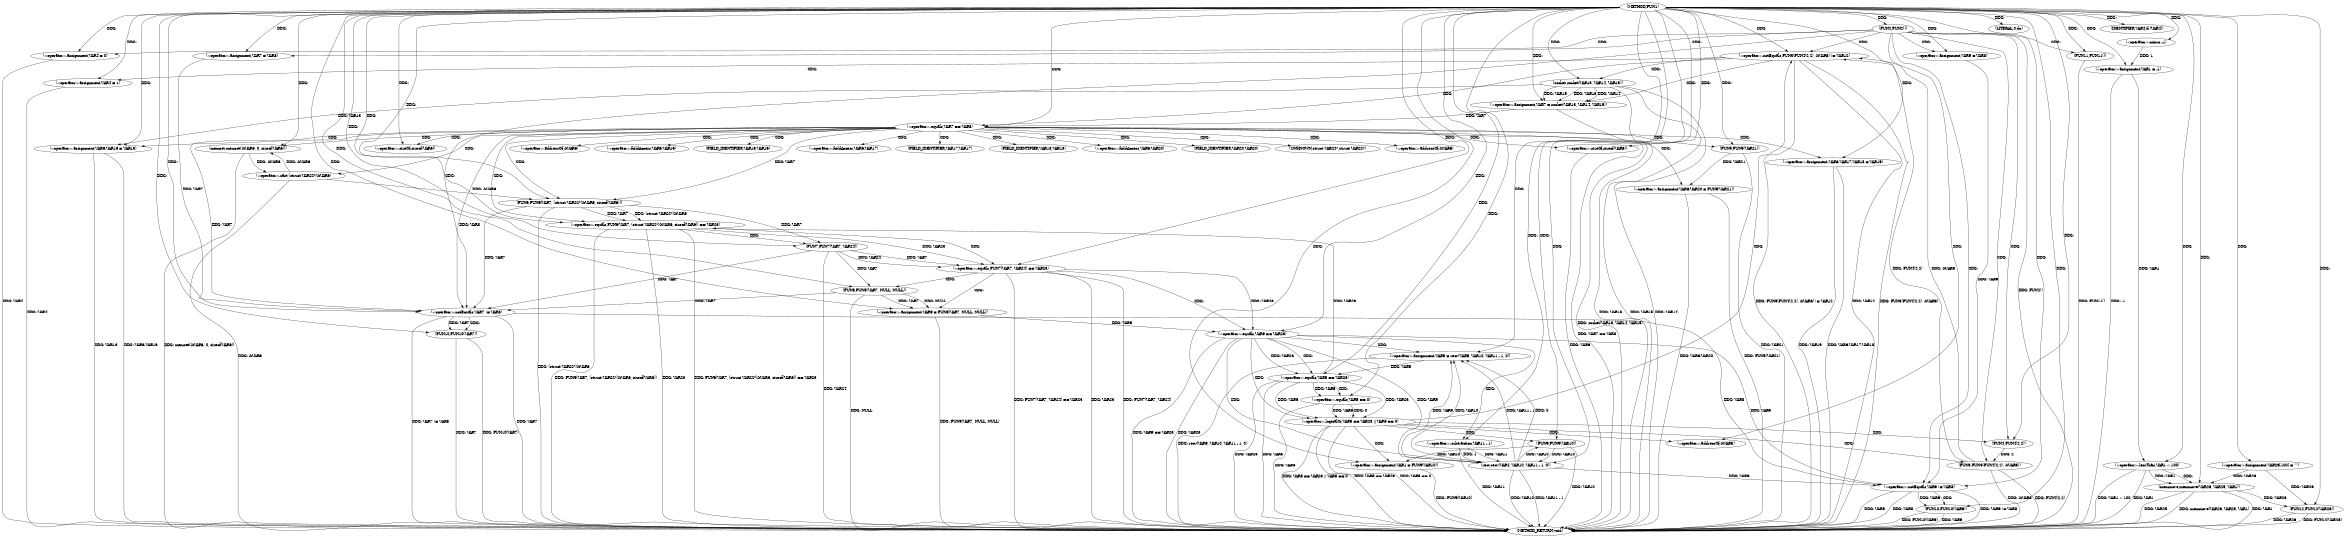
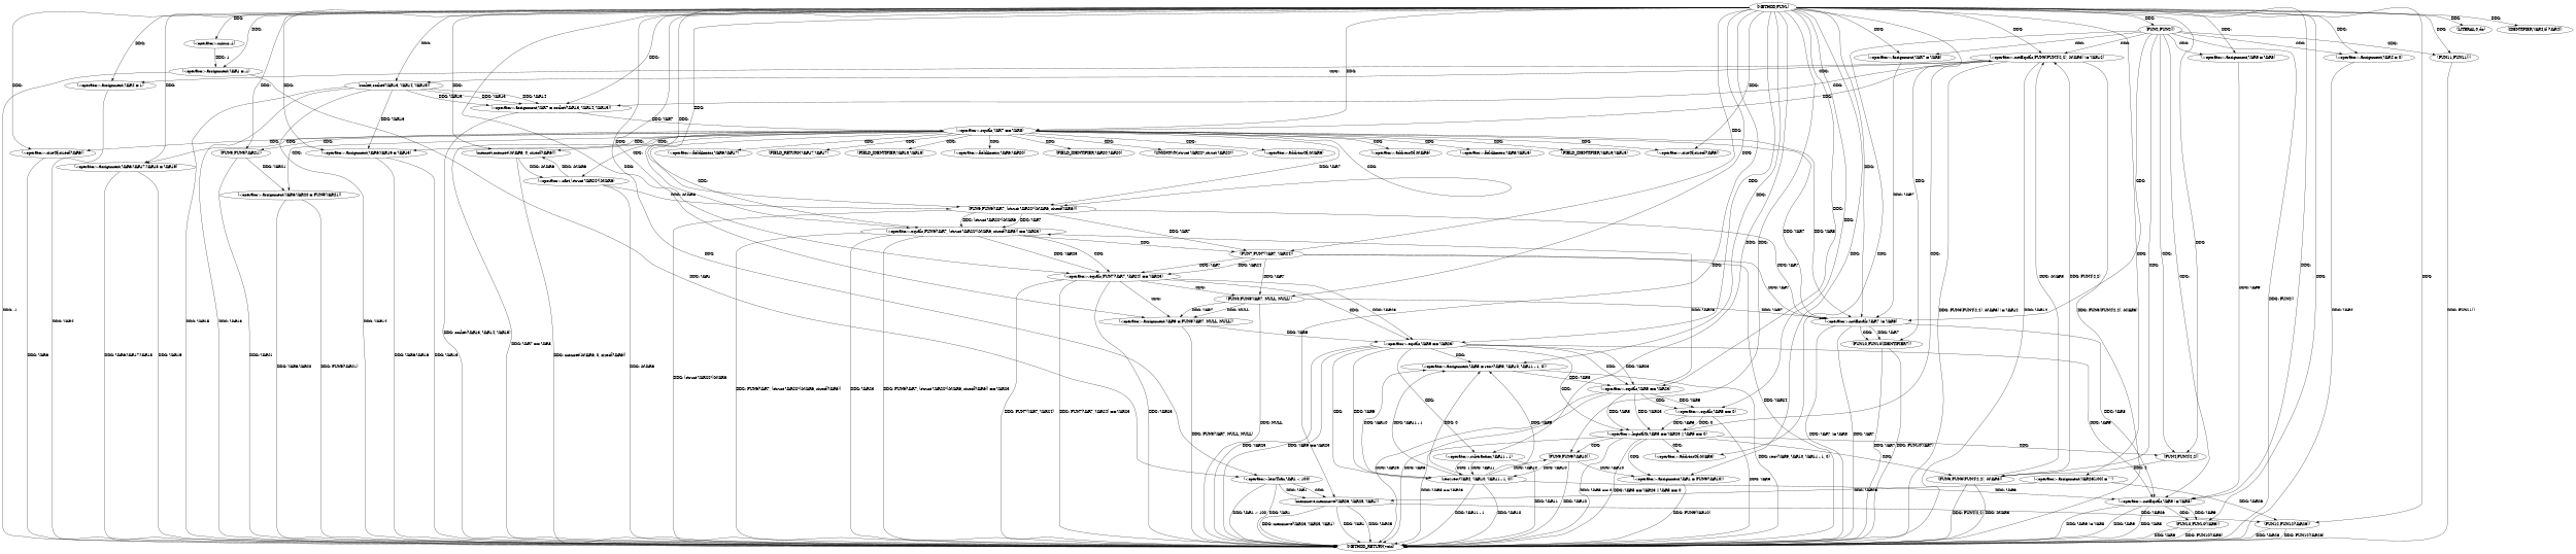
  digraph {
    n1 [label="(METHOD,FUN1)"]
    n2 [label="(<operator>.assignment,VAR1 = -1)"]
    n3 [label="(<operator>.minus,-1)"]
    n4 [label="(FUN2,FUN2())"]
    n5 [label="(<operator>.assignment,VAR4 = 0)"]
    n6 [label="(<operator>.assignment,VAR7 = VAR8)"]
    n7 [label="(<operator>.assignment,VAR9 = VAR8)"]
    n8 [label="(<operator>.notEquals,FUN3(FUN4(2,2), &VAR3) != VAR12)"]
    n9 [label="(FUN4,FUN4(2,2))"]
    n10 [label="(<operator>.assignment,VAR4 = 1)"]
    n11 [label="(<operator>.assignment,VAR7 = socket(VAR13, VAR14, VAR15))"]
    n12 [label="(socket,socket(VAR13, VAR14, VAR15))"]
    n13 [label="(<operator>.equals,VAR7 == VAR8)"]
    n14 [label="(memset,memset(&VAR6, 0, sizeof(VAR6)))"]
    n15 [label="(<operator>.sizeOf,sizeof(VAR6))"]
    n16 [label="(<operator>.assignment,VAR6.VAR16 = VAR13)"]
    n17 [label="(<operator>.assignment,VAR6.VAR17.VAR18 = VAR19)"]
    n18 [label="(FUN5,FUN5(VAR21))"]
    n19 [label="(<operator>.equals,FUN6(VAR7, (struct VAR22*)&VAR6, sizeof(VAR6)) == VAR23)"]
    n20 [label="(FUN6,FUN6(VAR7, (struct VAR22*)&VAR6, sizeof(VAR6)))"]
    n21 [label="(<operator>.sizeOf,sizeof(VAR6))"]
    n22 [label="(<operator>.equals,FUN7(VAR7, VAR24) == VAR23)"]
    n23 [label="(FUN7,FUN7(VAR7, VAR24))"]
    n24 [label="(<operator>.assignment,VAR9 = FUN8(VAR7, NULL, NULL))"]
    n25 [label="(FUN8,FUN8(VAR7, NULL, NULL))"]
    n26 [label="(<operator>.equals,VAR9 == VAR23)"]
    n27 [label="(<operator>.assignment,VAR5 = recv(VAR9, VAR10, VAR11 - 1, 0))"]
    n28 [label="(recv,recv(VAR4, VAR10, VAR11 - 1, 0))"]
    n29 [label="(<operator>.subtraction,VAR11 - 1)"]
    n30 [label="(<operator>.equals,VAR5 == VAR23)"]
    n31 [label="(<operator>.equals,VAR5 == 0)"]
    n32 [label="(<operator>.assignment,VAR1 = FUN9(VAR10))"]
    n33 [label="(FUN9,FUN9(VAR10))"]
    n34 [label="(LITERAL,0,do)"]
    n35 [label="(<operator>.notEquals,VAR7 != VAR8)"]
-   n36 [label="(FUN10,FUN10(VAR7))"]
+   n36 [label="(FUN10,FUN10(IDENTIFIER7))"]
    n37 [label="(<operator>.notEquals,VAR9 != VAR8)"]
    n38 [label="(FUN10,FUN10(VAR9))"]
    n39 [label="(IDENTIFIER,VAR4,if (VAR4))"]
    n40 [label="(FUN11,FUN11())"]
    n41 [label="(<operator>.assignment,VAR26[100] = \"\")"]
    n42 [label="(<operator>.lessThan,VAR1 < 100)"]
    n43 [label="(memmove,memmove(VAR26, VAR25, VAR1))"]
    n44 [label="(FUN12,FUN12(VAR26))"]
    n45 [label="(METHOD_RETURN,void)"]
    n46 [label="(FUN3,FUN3(FUN4(2,2), &VAR3))"]
    n47 [label="(<operator>.addressOf,&VAR3)"]
    n48 [label="(<operator>.assignment,VAR6.VAR20 = FUN5(VAR21))"]
    n49 [label="(<operator>.cast,(struct VAR22*)&VAR6)"]
    n50 [label="(<operator>.addressOf,&VAR6)"]
    n51 [label="(<operator>.fieldAccess,VAR6.VAR16)"]
    n52 [label="(FIELD_IDENTIFIER,VAR16,VAR16)"]
    n53 [label="(<operator>.fieldAccess,VAR6.VAR17)"]
-   n54 [label="(FIELD_IDENTIFIER,VAR17,VAR17)"]
+   n54 [label="(FIELD_RETURN,VAR17,VAR17)"]
    n55 [label="(FIELD_IDENTIFIER,VAR18,VAR18)"]
    n56 [label="(<operator>.fieldAccess,VAR6.VAR20)"]
    n57 [label="(FIELD_IDENTIFIER,VAR20,VAR20)"]
    n58 [label="(UNKNOWN,struct VAR22*,struct VAR22*)"]
    n59 [label="(<operator>.addressOf,&VAR6)"]
    n60 [label="(<operator>.logicalOr,VAR5 == VAR23 || VAR5 == 0)"]
    n1 -> n2 [label="DDG: "]
    n1 -> n3 [label="DDG: "]
    n1 -> n4 [label="DDG: "]
    n1 -> n5 [label="DDG: "]
    n1 -> n6 [label="DDG: "]
    n1 -> n7 [label="DDG: "]
    n1 -> n8 [label="DDG: "]
    n1 -> n9 [label="DDG: "]
    n1 -> n10 [label="DDG: "]
    n1 -> n11 [label="DDG: "]
    n1 -> n12 [label="DDG: "]
    n1 -> n13 [label="DDG: "]
    n1 -> n14 [label="DDG: "]
    n1 -> n15 [label="DDG: "]
    n1 -> n16 [label="DDG: "]
    n1 -> n17 [label="DDG: "]
    n1 -> n18 [label="DDG: "]
    n1 -> n19 [label="DDG: "]
    n1 -> n20 [label="DDG: "]
    n1 -> n21 [label="DDG: "]
    n1 -> n22 [label="DDG: "]
    n1 -> n23 [label="DDG: "]
    n1 -> n24 [label="DDG: "]
    n1 -> n25 [label="DDG: "]
    n1 -> n26 [label="DDG: "]
    n1 -> n27 [label="DDG: "]
-   n1 -> n28 [label="DDG: "]
    n1 -> n29 [label="DDG: "]
    n1 -> n30 [label="DDG: "]
    n1 -> n31 [label="DDG: "]
    n1 -> n32 [label="DDG: "]
    n1 -> n33 [label="DDG: "]
    n1 -> n34 [label="DDG: "]
    n1 -> n35 [label="DDG: "]
    n1 -> n36 [label="DDG: "]
    n1 -> n37 [label="DDG: "]
    n1 -> n38 [label="DDG: "]
    n1 -> n39 [label="DDG: "]
    n1 -> n40 [label="DDG: "]
    n1 -> n41 [label="DDG: "]
    n1 -> n42 [label="DDG: "]
    n1 -> n43 [label="DDG: "]
    n1 -> n44 [label="DDG: "]
    n2 -> n42 [label="DDG: VAR1"]
    n2 -> n45 [label="DDG: -1"]
    n3 -> n2 [label="DDG: 1"]
    n4 -> n5 [label="CDG: "]
    n4 -> n6 [label="CDG: "]
    n4 -> n7 [label="CDG: "]
    n4 -> n8 [label="CDG: "]
    n4 -> n9 [label="CDG: "]
    n4 -> n35 [label="CDG: "]
    n4 -> n37 [label="CDG: "]
    n4 -> n40 [label="CDG: "]
    n4 -> n45 [label="DDG: FUN2()"]
    n4 -> n46 [label="CDG: "]
    n4 -> n47 [label="CDG: "]
    n5 -> n45 [label="DDG: VAR4"]
    n6 -> n35 [label="DDG: VAR7"]
    n7 -> n37 [label="DDG: VAR9"]
    n8 -> n10 [label="CDG: "]
    n8 -> n11 [label="CDG: "]
    n8 -> n12 [label="CDG: "]
    n8 -> n13 [label="CDG: "]
    n8 -> n45 [label="DDG: FUN3(FUN4(2,2), &VAR3) != VAR12"]
    n8 -> n45 [label="DDG: VAR12"]
    n8 -> n45 [label="DDG: FUN3(FUN4(2,2), &VAR3)"]
    n9 -> n46 [label="DDG: 2"]
    n10 -> n45 [label="DDG: VAR4"]
    n11 -> n13 [label="DDG: VAR7"]
    n11 -> n45 [label="DDG: socket(VAR13, VAR14, VAR15)"]
    n12 -> n11 [label="DDG: VAR13"]
    n12 -> n11 [label="DDG: VAR14"]
    n12 -> n11 [label="DDG: VAR15"]
    n12 -> n16 [label="DDG: VAR13"]
    n12 -> n45 [label="DDG: VAR15"]
    n12 -> n45 [label="DDG: VAR13"]
    n12 -> n45 [label="DDG: VAR14"]
    n13 -> n14 [label="CDG: "]
    n13 -> n15 [label="CDG: "]
    n13 -> n16 [label="CDG: "]
    n13 -> n17 [label="CDG: "]
    n13 -> n18 [label="CDG: "]
    n13 -> n19 [label="CDG: "]
    n13 -> n20 [label="DDG: VAR7"]
    n13 -> n20 [label="CDG: "]
    n13 -> n21 [label="CDG: "]
    n13 -> n35 [label="DDG: VAR7"]
    n13 -> n35 [label="DDG: VAR8"]
    n13 -> n45 [label="DDG: VAR7 == VAR8"]
    n13 -> n48 [label="CDG: "]
    n13 -> n49 [label="CDG: "]
    n13 -> n50 [label="CDG: "]
    n13 -> n51 [label="CDG: "]
    n13 -> n52 [label="CDG: "]
    n13 -> n53 [label="CDG: "]
    n13 -> n54 [label="CDG: "]
    n13 -> n55 [label="CDG: "]
    n13 -> n56 [label="CDG: "]
    n13 -> n57 [label="CDG: "]
    n13 -> n58 [label="CDG: "]
    n13 -> n59 [label="CDG: "]
    n14 -> n45 [label="DDG: memset(&VAR6, 0, sizeof(VAR6))"]
    n14 -> n49 [label="DDG: &VAR6"]
    n16 -> n45 [label="DDG: VAR6.VAR16"]
    n16 -> n45 [label="DDG: VAR13"]
    n17 -> n45 [label="DDG: VAR19"]
    n17 -> n45 [label="DDG: VAR6.VAR17.VAR18"]
    n18 -> n45 [label="DDG: VAR21"]
    n18 -> n48 [label="DDG: VAR21"]
    n19 -> n22 [label="DDG: VAR23"]
    n19 -> n22 [label="CDG: "]
    n19 -> n23 [label="CDG: "]
    n19 -> n45 [label="DDG: FUN6(VAR7, (struct VAR22*)&VAR6, sizeof(VAR6))"]
    n19 -> n45 [label="DDG: VAR23"]
    n19 -> n45 [label="DDG: FUN6(VAR7, (struct VAR22*)&VAR6, sizeof(VAR6)) == VAR23"]
    n20 -> n19 [label="DDG: VAR7"]
    n20 -> n19 [label="DDG: (struct VAR22*)&VAR6"]
    n20 -> n23 [label="DDG: VAR7"]
    n20 -> n35 [label="DDG: VAR7"]
    n20 -> n45 [label="DDG: (struct VAR22*)&VAR6"]
    n21 -> n45 [label="DDG: VAR6"]
    n22 -> n24 [label="CDG: "]
    n22 -> n25 [label="CDG: "]
    n22 -> n26 [label="DDG: VAR23"]
    n22 -> n26 [label="CDG: "]
    n22 -> n45 [label="DDG: VAR23"]
    n22 -> n45 [label="DDG: FUN7(VAR7, VAR24)"]
    n22 -> n45 [label="DDG: FUN7(VAR7, VAR24) == VAR23"]
    n23 -> n22 [label="DDG: VAR7"]
    n23 -> n22 [label="DDG: VAR24"]
    n23 -> n25 [label="DDG: VAR7"]
    n23 -> n35 [label="DDG: VAR7"]
    n23 -> n45 [label="DDG: VAR24"]
    n24 -> n26 [label="DDG: VAR9"]
    n24 -> n45 [label="DDG: FUN8(VAR7, NULL, NULL)"]
    n25 -> n24 [label="DDG: VAR7"]
    n25 -> n24 [label="DDG: NULL"]
    n25 -> n35 [label="DDG: VAR7"]
    n25 -> n45 [label="DDG: NULL"]
    n26 -> n27 [label="CDG: "]
    n26 -> n28 [label="DDG: VAR9"]
    n26 -> n28 [label="CDG: "]
    n26 -> n29 [label="CDG: "]
    n26 -> n30 [label="DDG: VAR23"]
    n26 -> n30 [label="CDG: "]
    n26 -> n37 [label="DDG: VAR9"]
    n26 -> n45 [label="DDG: VAR9 == VAR23"]
    n26 -> n45 [label="DDG: VAR23"]
    n26 -> n60 [label="CDG: "]
    n27 -> n30 [label="DDG: VAR5"]
    n27 -> n45 [label="DDG: recv(VAR9, VAR10, VAR11 - 1, 0)"]
    n28 -> n27 [label="DDG: VAR9"]
    n28 -> n27 [label="DDG: VAR10"]
    n28 -> n27 [label="DDG: VAR11 - 1"]
    n28 -> n27 [label="DDG: 0"]
    n28 -> n33 [label="DDG: VAR10"]
    n28 -> n37 [label="DDG: VAR9"]
    n28 -> n45 [label="DDG: VAR10"]
    n28 -> n45 [label="DDG: VAR11 - 1"]
    n29 -> n28 [label="DDG: VAR11"]
    n29 -> n28 [label="DDG: 1"]
    n29 -> n45 [label="DDG: VAR11"]
    n30 -> n19 [label="DDG: VAR23"]
    n30 -> n31 [label="DDG: VAR5"]
    n30 -> n31 [label="CDG: "]
    n30 -> n45 [label="DDG: VAR23"]
    n30 -> n45 [label="DDG: VAR5"]
    n30 -> n60 [label="DDG: VAR5"]
    n30 -> n60 [label="DDG: VAR23"]
    n31 -> n45 [label="DDG: VAR5"]
    n31 -> n60 [label="DDG: VAR5"]
    n31 -> n60 [label="DDG: 0"]
    n32 -> n45 [label="DDG: FUN9(VAR10)"]
    n33 -> n28 [label="DDG: VAR10"]
    n33 -> n32 [label="DDG: VAR10"]
    n33 -> n45 [label="DDG: VAR10"]
    n35 -> n36 [label="DDG: VAR7"]
    n35 -> n36 [label="CDG: "]
    n35 -> n37 [label="DDG: VAR8"]
    n35 -> n45 [label="DDG: VAR7 != VAR8"]
    n35 -> n45 [label="DDG: VAR7"]
    n36 -> n45 [label="DDG: VAR7"]
    n36 -> n45 [label="DDG: FUN10(VAR7)"]
    n37 -> n38 [label="DDG: VAR9"]
    n37 -> n38 [label="CDG: "]
    n37 -> n45 [label="DDG: VAR9 != VAR8"]
    n37 -> n45 [label="DDG: VAR9"]
    n37 -> n45 [label="DDG: VAR8"]
    n38 -> n45 [label="DDG: FUN10(VAR9)"]
    n38 -> n45 [label="DDG: VAR9"]
    n40 -> n45 [label="DDG: FUN11()"]
    n41 -> n43 [label="DDG: VAR26"]
    n41 -> n44 [label="DDG: VAR26"]
    n42 -> n43 [label="DDG: VAR1"]
    n42 -> n43 [label="CDG: "]
    n42 -> n45 [label="DDG: VAR1 < 100"]
    n42 -> n45 [label="DDG: VAR1"]
    n43 -> n44 [label="DDG: VAR26"]
    n43 -> n45 [label="DDG: memmove(VAR26, VAR25, VAR1)"]
    n43 -> n45 [label="DDG: VAR1"]
    n43 -> n45 [label="DDG: VAR25"]
    n44 -> n45 [label="DDG: FUN12(VAR26)"]
    n44 -> n45 [label="DDG: VAR26"]
    n46 -> n8 [label="DDG: FUN4(2,2)"]
    n46 -> n8 [label="DDG: &VAR3"]
    n46 -> n45 [label="DDG: FUN4(2,2)"]
    n46 -> n45 [label="DDG: &VAR3"]
    n48 -> n45 [label="DDG: FUN5(VAR21)"]
    n48 -> n45 [label="DDG: VAR6.VAR20"]
    n49 -> n14 [label="DDG: &VAR6"]
    n49 -> n20 [label="DDG: &VAR6"]
    n49 -> n45 [label="DDG: &VAR6"]
    n60 -> n8 [label="CDG: "]
    n60 -> n9 [label="CDG: "]
    n60 -> n32 [label="CDG: "]
    n60 -> n33 [label="CDG: "]
    n60 -> n45 [label="DDG: VAR5 == VAR23"]
    n60 -> n45 [label="DDG: VAR5 == 0"]
    n60 -> n45 [label="DDG: VAR5 == VAR23 || VAR5 == 0"]
    n60 -> n46 [label="CDG: "]
    n60 -> n47 [label="CDG: "]
  }
